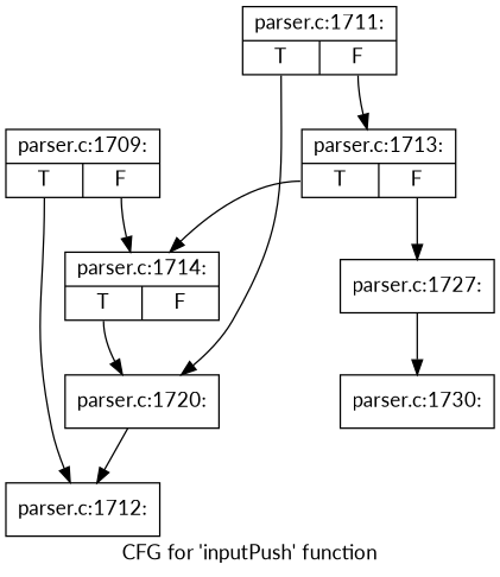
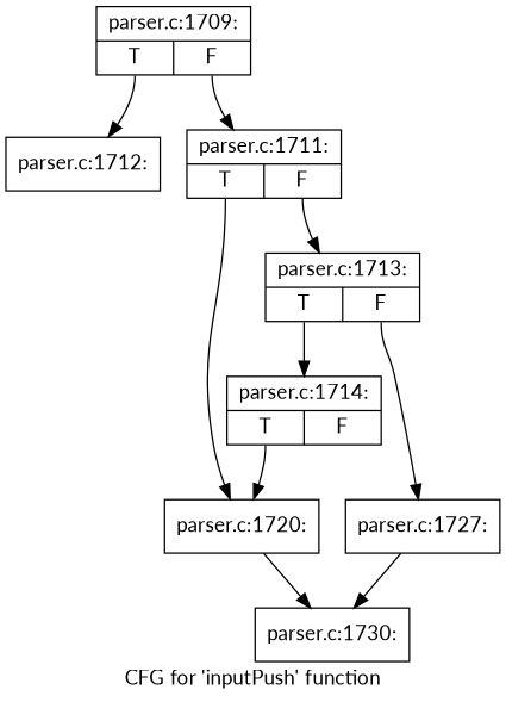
  digraph {
    fontname=Lato
    label="CFG for 'inputPush' function"
    node [fontname=Lato shape=record]
    edge [fontname=Lato tailport=s0]
    n1 [label="{parser.c:1709:|{<s0>T|<s1>F}}"]
    n2 [label="{parser.c:1712:}"]
    n3 [label="{parser.c:1711:|{<s0>T|<s1>F}}"]
    n4 [label="{parser.c:1713:|{<s0>T|<s1>F}}"]
    n5 [label="{parser.c:1720:}"]
    n6 [label="{parser.c:1730:}"]
    n7 [label="{parser.c:1714:|{<s0>T|<s1>F}}"]
    n8 [label="{parser.c:1727:}"]
    n1 -> n2
-   n1 -> n7 [tailport=s1]
+   n1 -> n3 [tailport=s1]
    n3 -> n4 [tailport=s1]
    n3 -> n5
    n4 -> n7
    n4 -> n8 [tailport=s1]
-   n5 -> n2 [tailport=""]
+   n5 -> n6 [tailport=""]
    n7 -> n5
    n8 -> n6 [tailport=""]
  }
